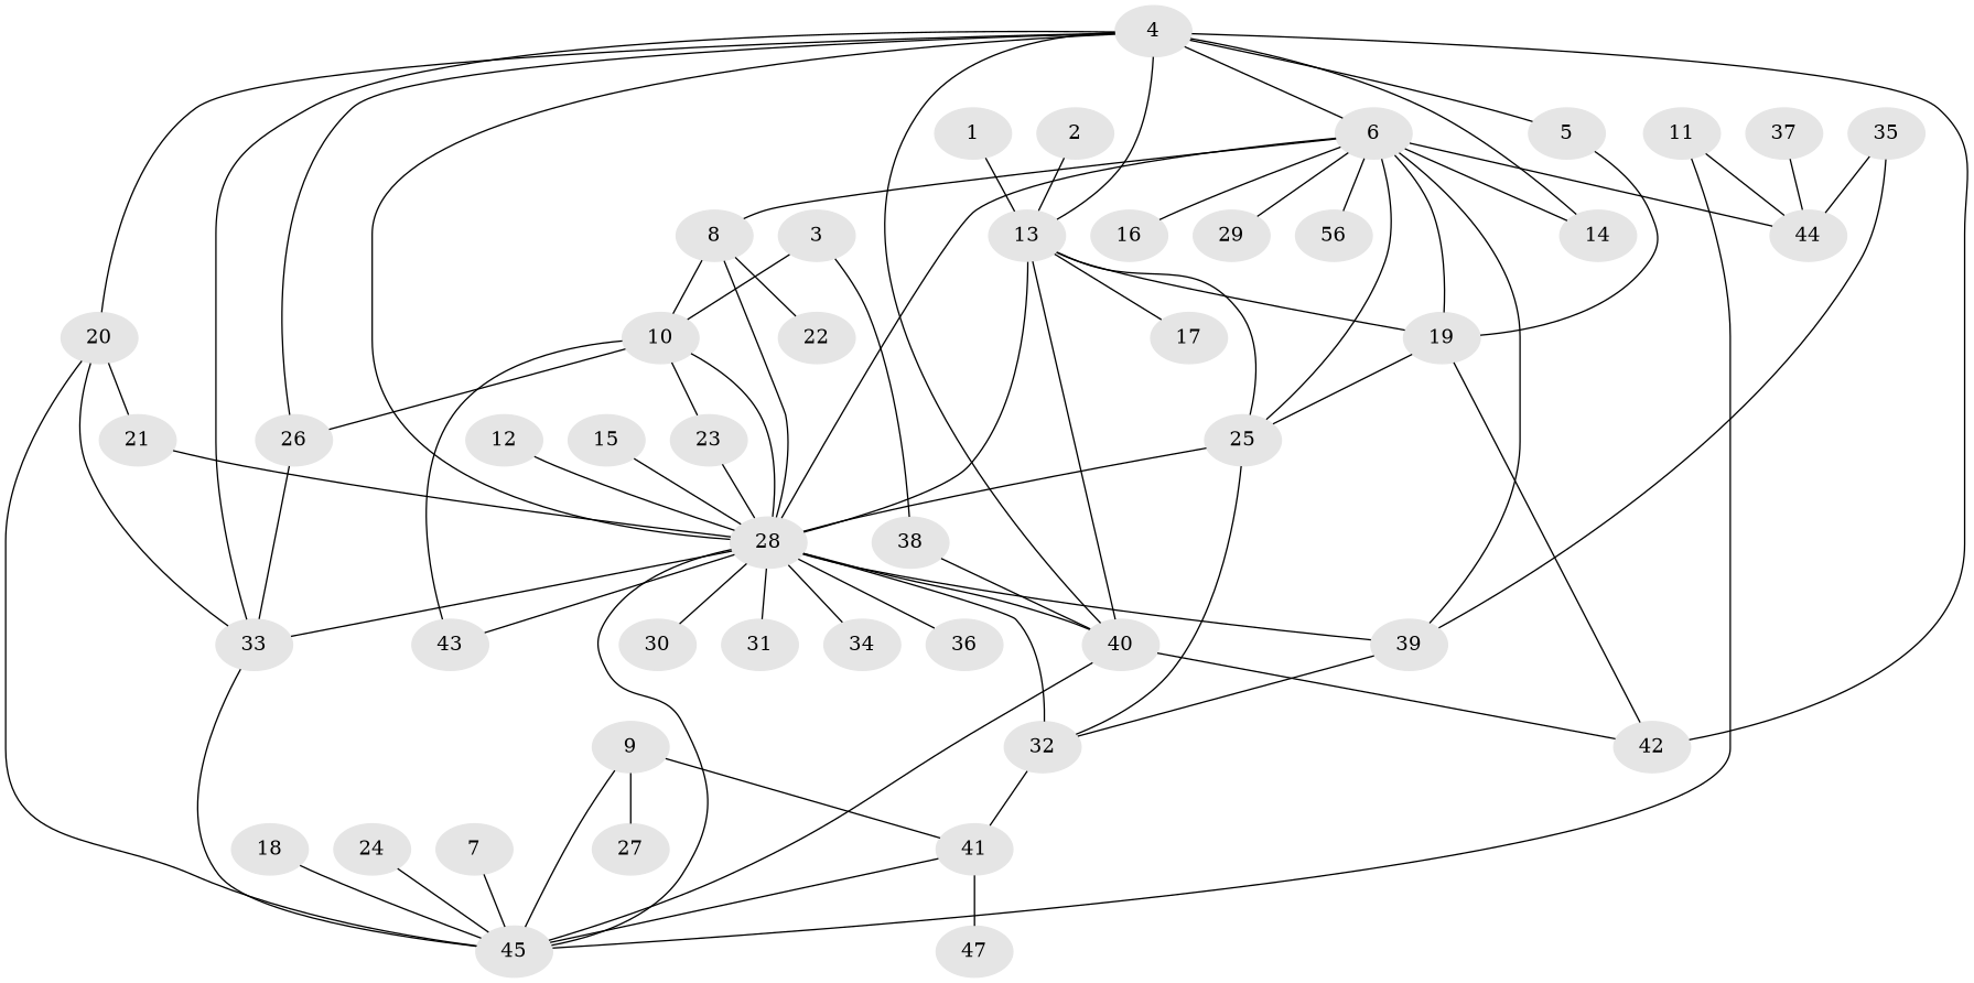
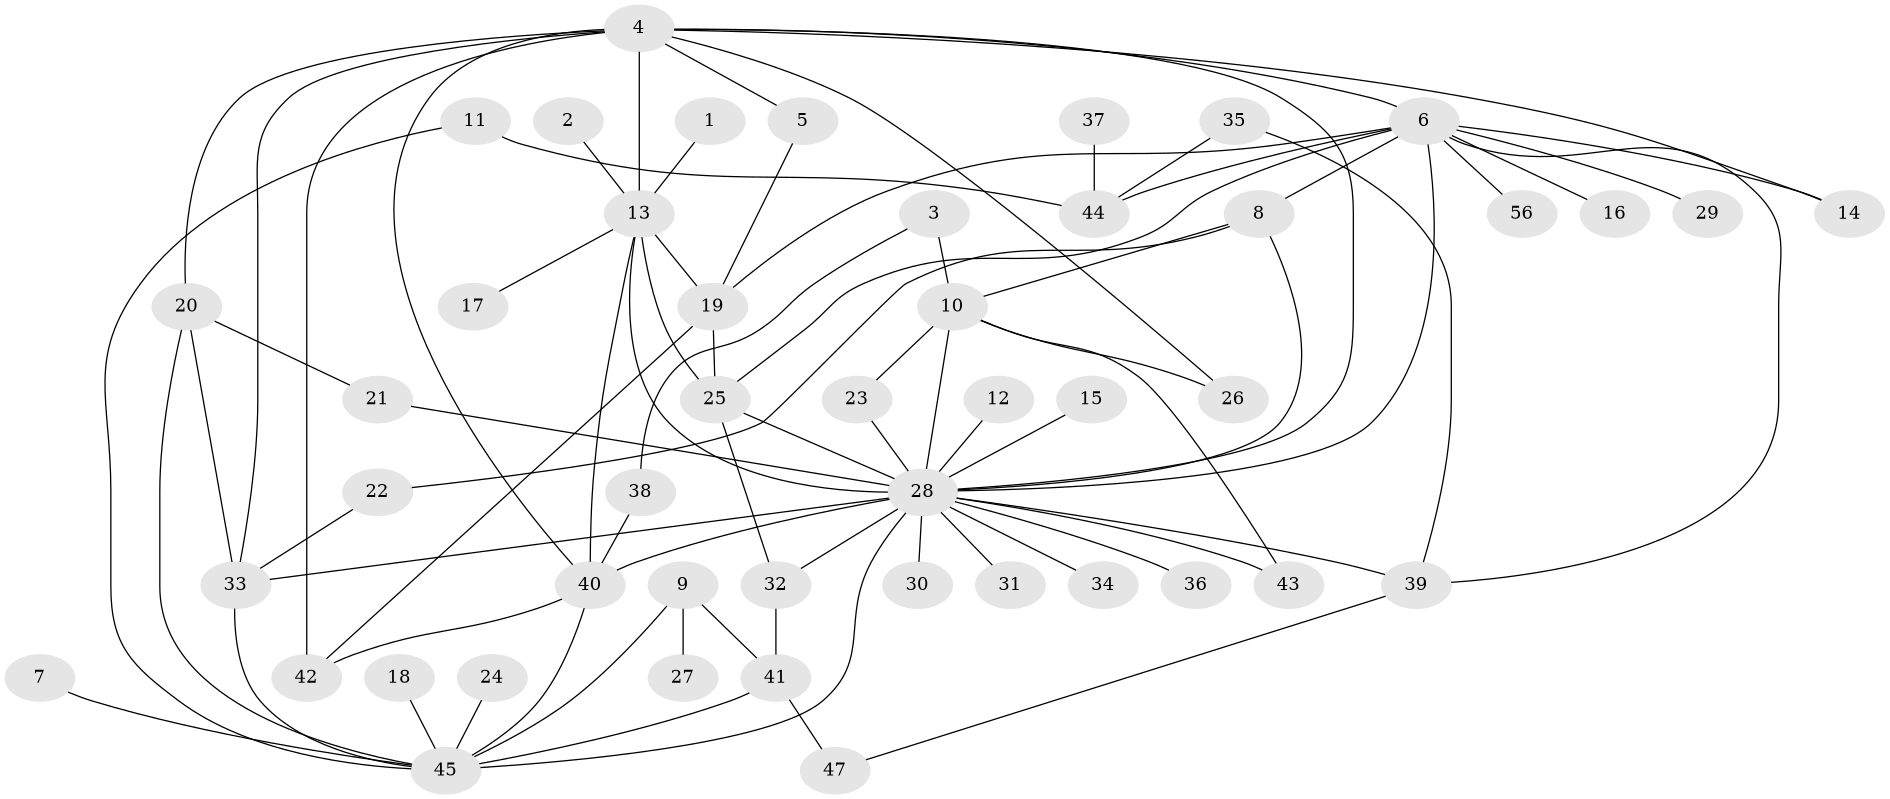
  graph {
    node [color=gray90 style=filled]
    edge [weight=1.0]
    1
    13
    28
    40
    19
    25
    17
    2
    3
    10
    38
    26
    23
    43
    4
    5
    6
    14
    20
    33
    42
    8
    16
    29
    39
    44
    n27 [label=56]
    45
    21
    32
    30
    31
    34
    36
    22
    47
    7
    9
    27
    41
    11
    12
    15
    18
    24
    35
    37
    1 -- 13
    13 -- 28
    13 -- 40
    13 -- 19
    13 -- 25
    13 -- 17
    28 -- 40
    28 -- 43
    28 -- 33 [weight=2.0]
    28 -- 39
    28 -- 45
    28 -- 32
    28 -- 30
    28 -- 31
    28 -- 34
    28 -- 36
    40 -- 42
    40 -- 45
    19 -- 25
    19 -- 42
    25 -- 28 [weight=2.0]
    25 -- 32
    2 -- 13
    3 -- 10
    3 -- 38
    10 -- 28
    10 -- 26
    10 -- 23
    10 -- 43
    38 -- 40
-   26 -- 33
+   22 -- 33
    23 -- 28
    4 -- 13 [weight=2.0]
    4 -- 28
    4 -- 40
    4 -- 26
    4 -- 5
    4 -- 6
    4 -- 14
    4 -- 20
    4 -- 33
    4 -- 42
    5 -- 19
    6 -- 28
    6 -- 19
    6 -- 25
    6 -- 14
    6 -- 8
    6 -- 16
    6 -- 29
    6 -- 39
    6 -- 44 [weight=2.0]
    6 -- n27
    20 -- 33
    20 -- 45
    20 -- 21
    33 -- 45
    8 -- 28
    8 -- 10
    8 -- 22
-   39 -- 32
+   39 -- 47
    21 -- 28
    32 -- 41 [weight=2.0]
    7 -- 45
    9 -- 45
    9 -- 27
    9 -- 41
    41 -- 45
    41 -- 47
    11 -- 44
    11 -- 45
    12 -- 28
    15 -- 28
    18 -- 45
    24 -- 45
    35 -- 39
    35 -- 44
    37 -- 44
  }
